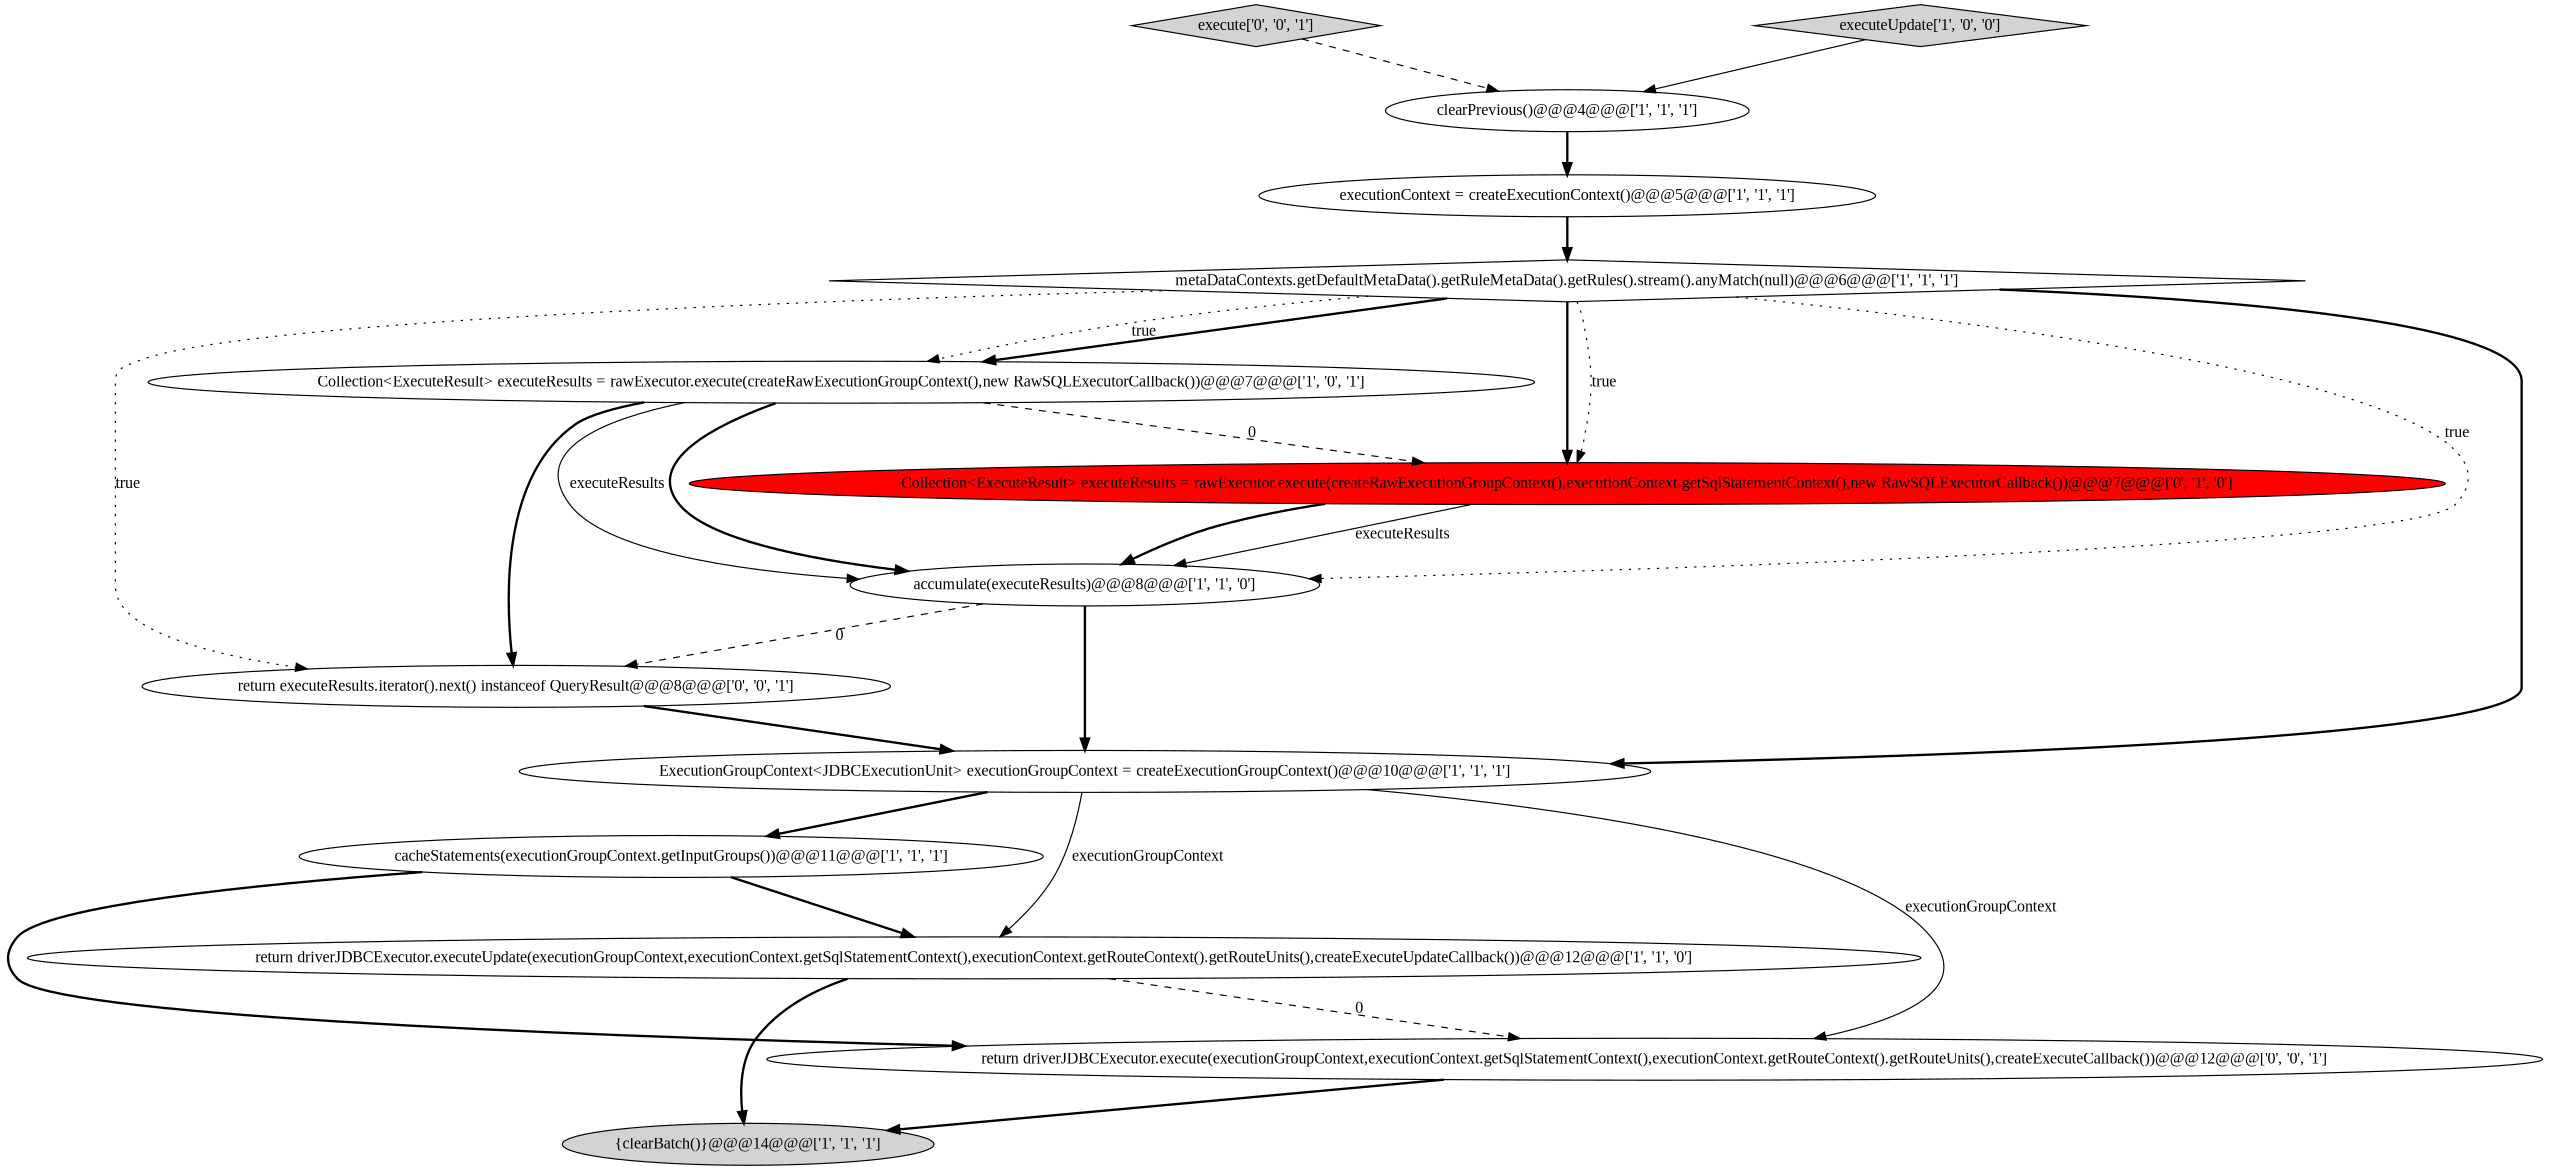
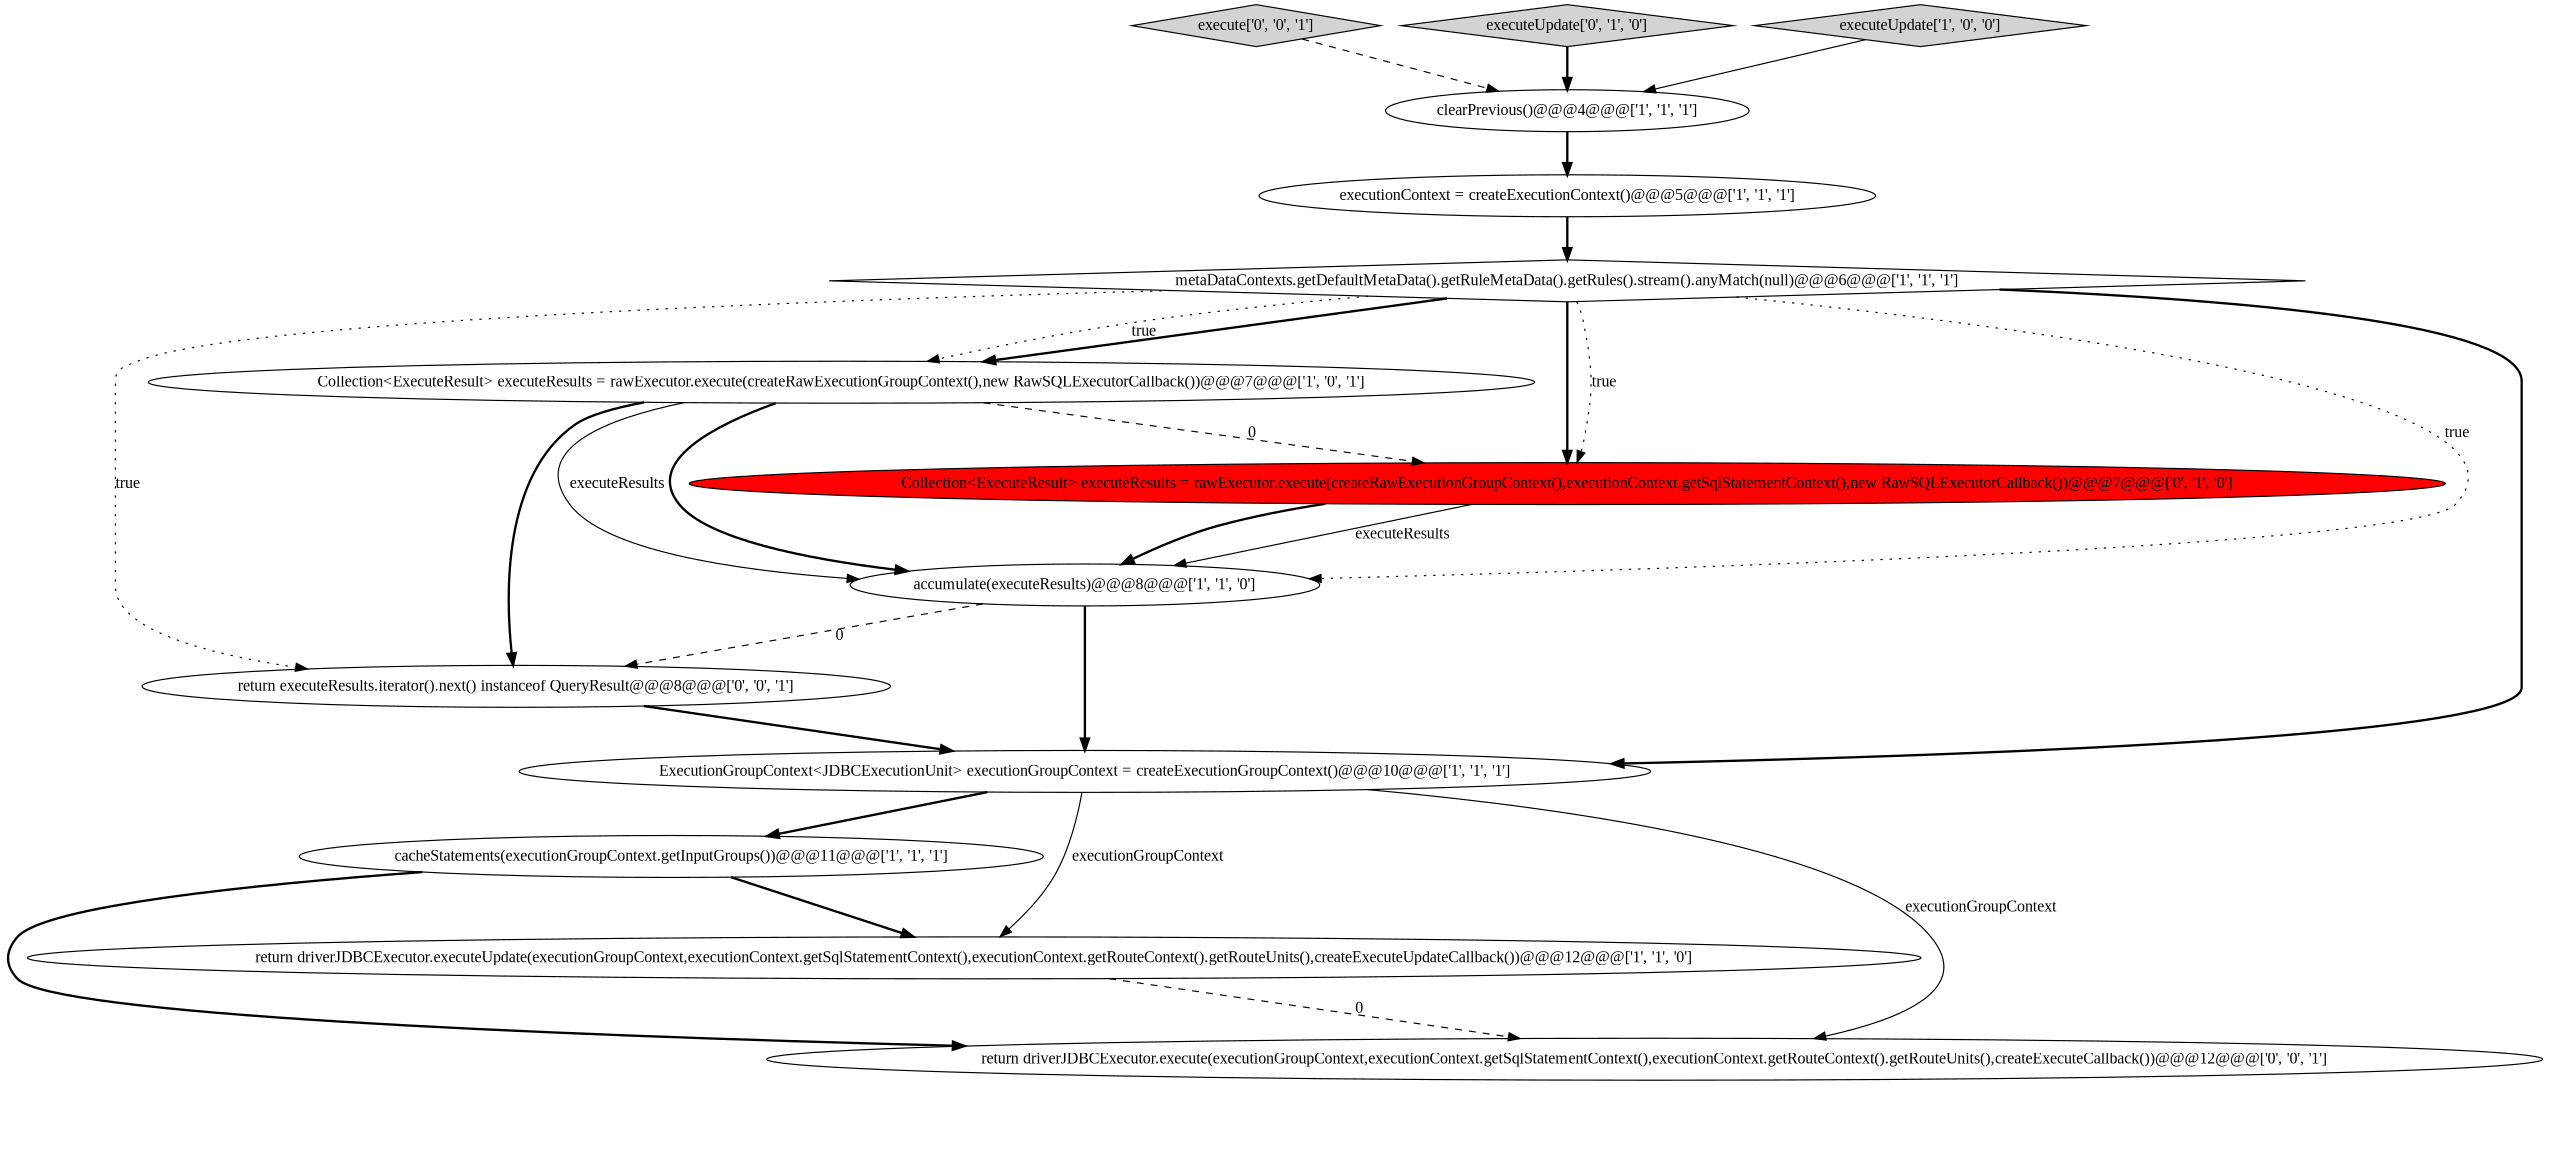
  digraph {
    fontname="Liberation Serif"
    node [fillcolor=white fontname="Liberation Serif" shape=ellipse style=filled]
    edge [fontname="Liberation Serif" style=bold]
    n1 [fillcolor=lightgray label="execute['0', '0', '1']" shape=diamond]
    n2 [label="clearPrevious()@@@4@@@['1', '1', '1']"]
    n3 [label="executionContext = createExecutionContext()@@@5@@@['1', '1', '1']"]
    n4 [label="Collection<ExecuteResult> executeResults = rawExecutor.execute(createRawExecutionGroupContext(),new RawSQLExecutorCallback())@@@7@@@['1', '0', '1']"]
    n5 [label="accumulate(executeResults)@@@8@@@['1', '1', '0']"]
    n6 [fillcolor=red label="Collection<ExecuteResult> executeResults = rawExecutor.execute(createRawExecutionGroupContext(),executionContext.getSqlStatementContext(),new RawSQLExecutorCallback())@@@7@@@['0', '1', '0']"]
    n7 [label="return executeResults.iterator().next() instanceof QueryResult@@@8@@@['0', '0', '1']"]
    n8 [label="ExecutionGroupContext<JDBCExecutionUnit> executionGroupContext = createExecutionGroupContext()@@@10@@@['1', '1', '1']"]
    n9 [label="return driverJDBCExecutor.execute(executionGroupContext,executionContext.getSqlStatementContext(),executionContext.getRouteContext().getRouteUnits(),createExecuteCallback())@@@12@@@['0', '0', '1']"]
    n10 [label="return driverJDBCExecutor.executeUpdate(executionGroupContext,executionContext.getSqlStatementContext(),executionContext.getRouteContext().getRouteUnits(),createExecuteUpdateCallback())@@@12@@@['1', '1', '0']"]
    n11 [label="cacheStatements(executionGroupContext.getInputGroups())@@@11@@@['1', '1', '1']"]
-   n12 [fillcolor=lightgray label="{clearBatch()}@@@14@@@['1', '1', '1']"]
+   n13 [fillcolor=lightgray label="executeUpdate['0', '1', '0']" shape=diamond]
    n14 [fillcolor=lightgray label="executeUpdate['1', '0', '0']" shape=diamond]
    n15 [label="metaDataContexts.getDefaultMetaData().getRuleMetaData().getRules().stream().anyMatch(null)@@@6@@@['1', '1', '1']" shape=diamond]
    n1 -> n2 [style=dashed]
    n2 -> n3
    n3 -> n15
    n4 -> n5
    n4 -> n5 [label=executeResults style=solid]
    n4 -> n6 [label=0 style=dashed]
    n4 -> n7
    n5 -> n7 [label=0 style=dashed]
    n5 -> n8
    n6 -> n5
    n6 -> n5 [label=executeResults style=solid]
    n7 -> n8
    n8 -> n9 [label=executionGroupContext style=solid]
    n8 -> n10 [label=executionGroupContext style=solid]
    n8 -> n11
-   n9 -> n12
    n10 -> n9 [label=0 style=dashed]
-   n10 -> n12
    n11 -> n9
    n11 -> n10
+   n13 -> n2
    n14 -> n2 [style=solid]
    n15 -> n4
    n15 -> n4 [label=true style=dotted]
    n15 -> n5 [label=true style=dotted]
    n15 -> n6 [label=true style=dotted]
    n15 -> n6
    n15 -> n7 [label=true style=dotted]
    n15 -> n8
  }
